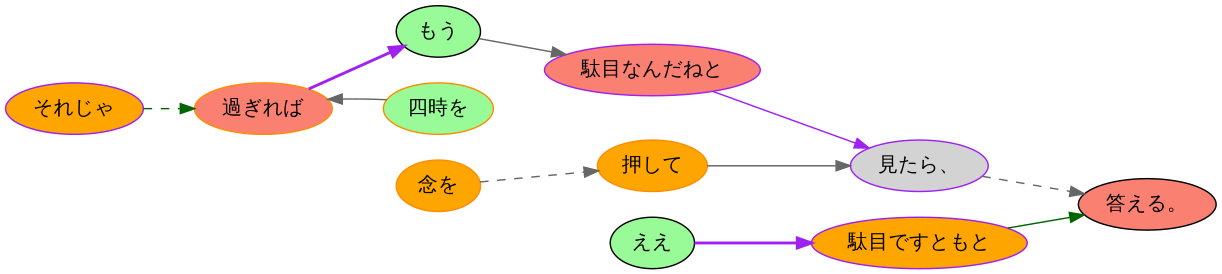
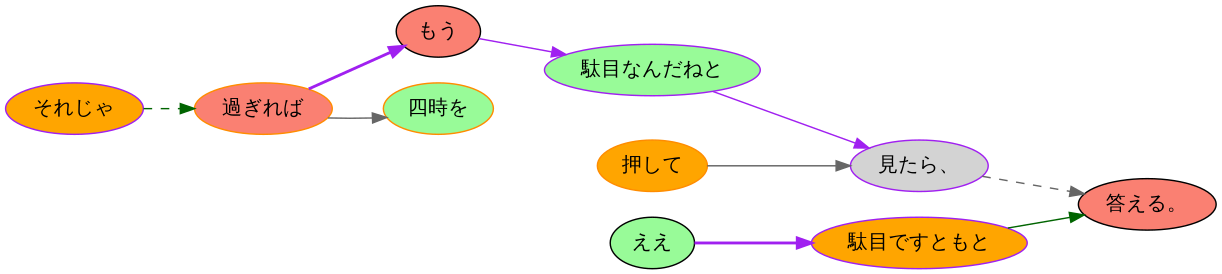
  digraph {
    rankdir=LR
    node [color=purple fillcolor=orange style=filled]
    edge [color=gray40 style=solid]
    n1 [label="それじゃ"]
    n2 [color=darkorange fillcolor=salmon label="過ぎれば"]
-   n3 [color=black fillcolor=palegreen label="もう"]
+   n3 [color=black fillcolor=salmon label="もう"]
    n4 [color=darkorange fillcolor=palegreen label="四時を"]
-   n5 [fillcolor=salmon label="駄目なんだねと"]
+   n5 [fillcolor=palegreen label="駄目なんだねと"]
    n6 [fillcolor=lightgrey label="見たら、"]
    n7 [color=black fillcolor=salmon label="答える。"]
-   n8 [color=darkorange label="念を"]
    n9 [color=darkorange label="押して"]
    n10 [color=black fillcolor=palegreen label="ええ"]
    n11 [label="駄目ですともと"]
    n1 -> n2 [color=darkgreen style=dashed]
    n2 -> n3 [color=purple style=bold]
-   n3 -> n5
-   n4 -> n2
+   n3 -> n5 [color=purple]
+   n2 -> n4
    n5 -> n6 [color=purple]
    n6 -> n7 [style=dashed]
-   n8 -> n9 [style=dashed]
    n9 -> n6
    n10 -> n11 [color=purple style=bold]
    n11 -> n7 [color=darkgreen]
  }
